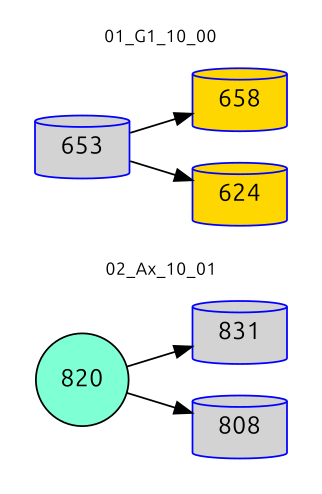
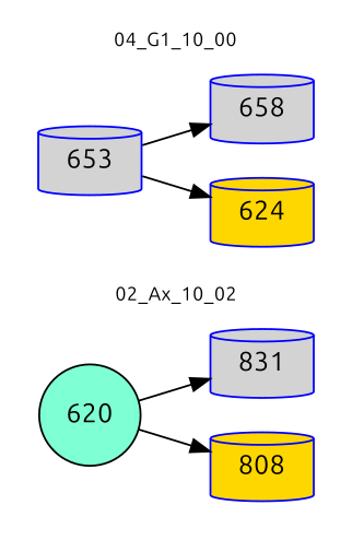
  digraph {
    fontname=Ubuntu
    rankdir=LR
    node [color=blue fillcolor=lightgrey fontname=Ubuntu shape=cylinder style=filled]
    edge [color=black fontname=Ubuntu]
-   n1 [color=black fillcolor=aquamarine label=820 shape=circle]
-   n2 [label=808]
+   n1 [color=black fillcolor=aquamarine label=620 shape=circle]
+   n2 [fillcolor=gold label=808]
    n3 [label=831]
    n4 [label=653]
    n5 [fillcolor=gold label=624]
-   n6 [fillcolor=gold label=658]
+   n6 [label=658]
    subgraph cluster_1 {
      color=white
      fontsize=10
-     label="02_Ax_10_01"
+     label="02_Ax_10_02"
      n1
      n2
      n3
    }
    subgraph cluster_2 {
      color=white
      fontsize=10
-     label="01_G1_10_00"
+     label="04_G1_10_00"
      n4
      n5
      n6
    }
    n1 -> n2
    n1 -> n3
    n4 -> n5
    n4 -> n6
  }
